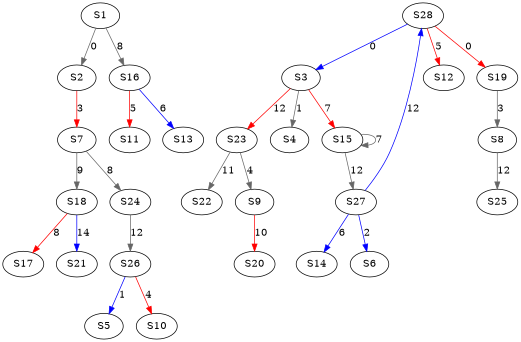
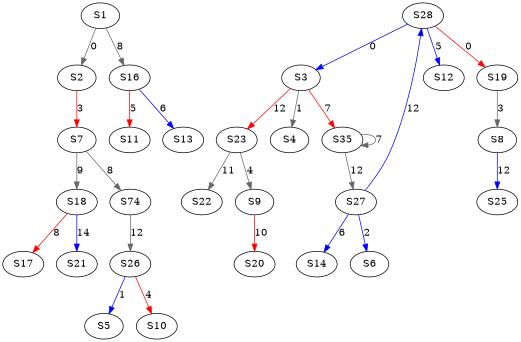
  strict digraph {
    fontname="DejaVu Serif"
    node [fontname="DejaVu Serif"]
    edge [color=gray40 fontname="DejaVu Serif"]
    S1
    S2
    S16
    S7
    S11
    S13
    S18
-   S24
+   S24 [label=S74]
    S28
    S3
    S19
    S12
    S4
    S23
-   S15
+   S15 [label=S35]
    S8
    S9
    S22
    S27
    S26
    S5
    S10
    S6
    S14
    S17
    S21
    S25
    S20
    S1 -> S2 [label=0]
    S1 -> S16 [label=8]
    S2 -> S7 [color=red label=3]
    S16 -> S11 [color=red label=5]
    S16 -> S13 [color=blue label=6]
    S7 -> S18 [label=9]
    S7 -> S24 [label=8]
    S18 -> S17 [color=red label=8]
    S18 -> S21 [color=blue label=14]
    S24 -> S26 [label=12]
    S28 -> S3 [color=blue label=0]
    S28 -> S19 [color=red label=0]
-   S28 -> S12 [color=red label=5]
+   S28 -> S12 [color=blue label=5]
    S3 -> S4 [label=1]
    S3 -> S23 [color=red label=12]
    S3 -> S15 [color=red label=7]
    S19 -> S8 [label=3]
    S23 -> S9 [label=4]
    S23 -> S22 [label=11]
    S15 -> S15 [label=7]
    S15 -> S27 [label=12]
-   S8 -> S25 [label=12]
+   S8 -> S25 [color=blue label=12]
    S9 -> S20 [color=red label=10]
    S27 -> S28 [color=blue label=12]
    S27 -> S6 [color=blue label=2]
    S27 -> S14 [color=blue label=6]
    S26 -> S5 [color=blue label=1]
    S26 -> S10 [color=red label=4]
  }
